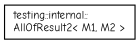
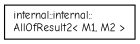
  digraph {
    rankdir=LR
    fontname="Comic Neue"
-   n1 [color=black fillcolor=white fontname="Comic Neue" fontsize=10 height=0.2 label="testing::internal::\lAllOfResult2\< M1, M2 \>" shape=record style=filled width=0.4]
+   n1 [color=black fillcolor=white fontname="Comic Neue" fontsize=10 height=0.2 label="internal::internal::\lAllOfResult2\< M1, M2 \>" shape=record style=filled width=0.4]
  }
